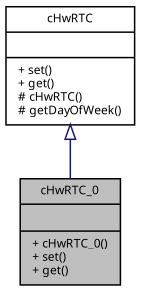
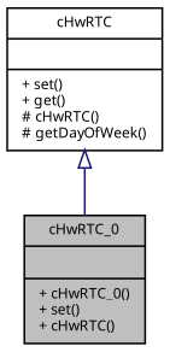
  digraph {
    node [color=black fontname=Sans fontsize=8 shape=record style=filled]
-   n1 [fillcolor=grey75 fontcolor=black height=0.2 label="{cHwRTC_0\n||+ cHwRTC_0()\l+ set()\l+ get()\l}" width=0.4]
+   n1 [fillcolor=grey75 fontcolor=black height=0.2 label="{cHwRTC_0\n||+ cHwRTC_0()\l+ set()\l+ cHwRTC()\l}" width=0.4]
    n2 [fillcolor=white height=0.2 label="{cHwRTC\n||+ set()\l+ get()\l# cHwRTC()\l# getDayOfWeek()\l}" width=0.4]
    n2 -> n1 [arrowtail=onormal color=midnightblue dir=back fontname=Sans fontsize=8 labelfontname=Sans labelfontsize=8 style=solid]
  }
